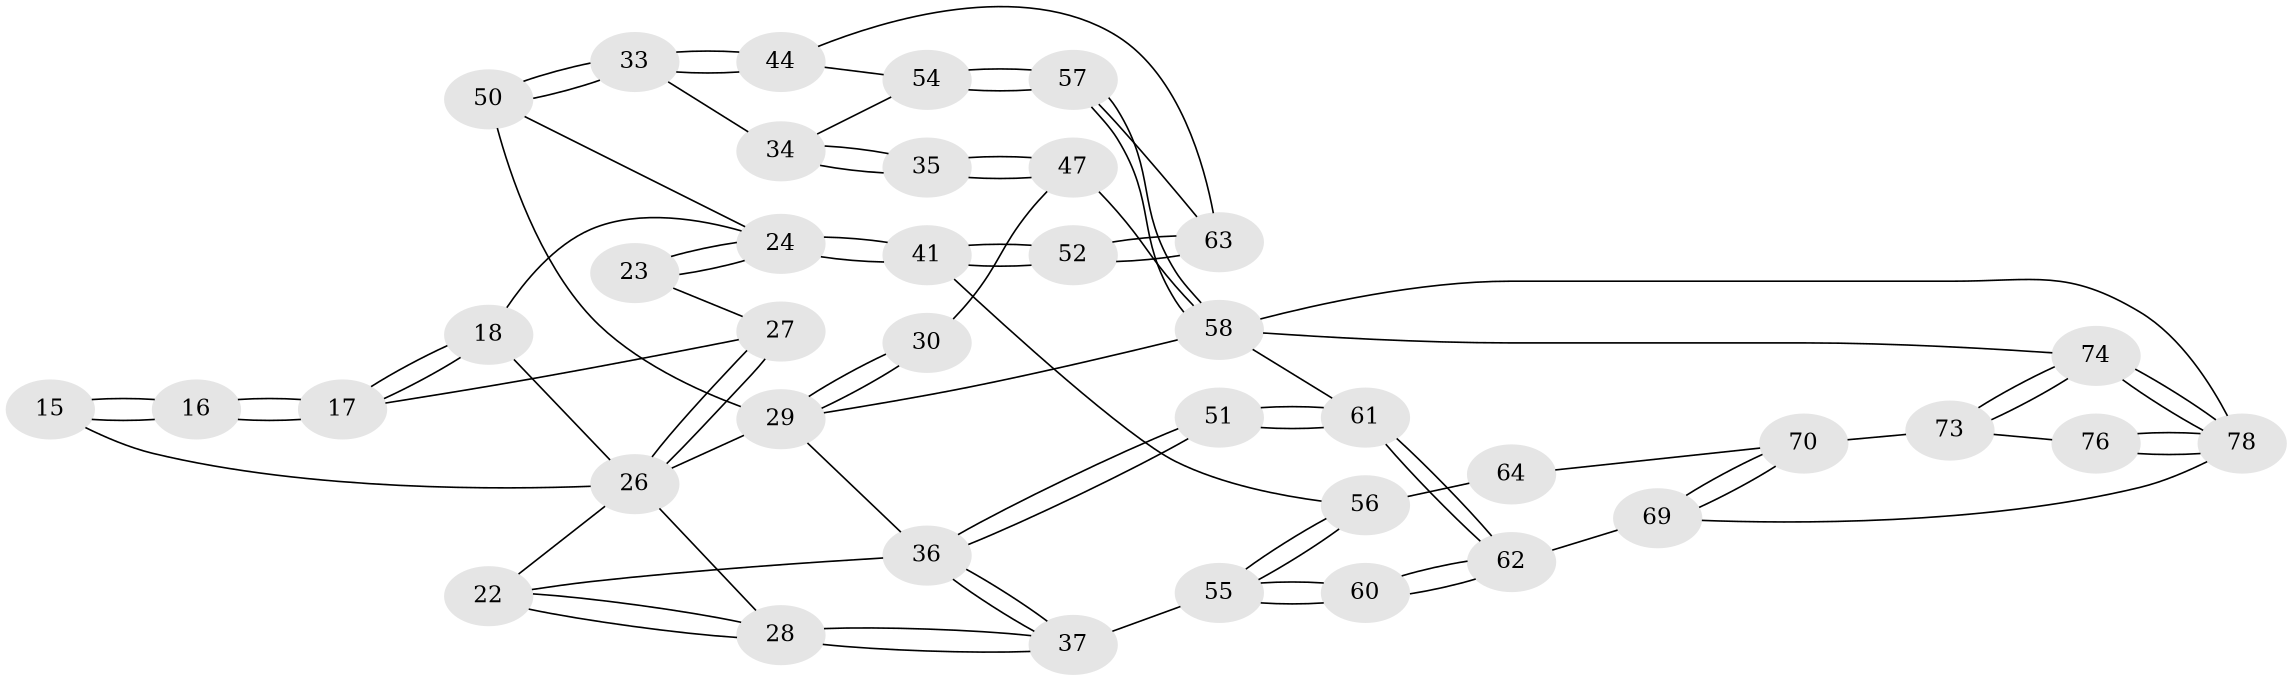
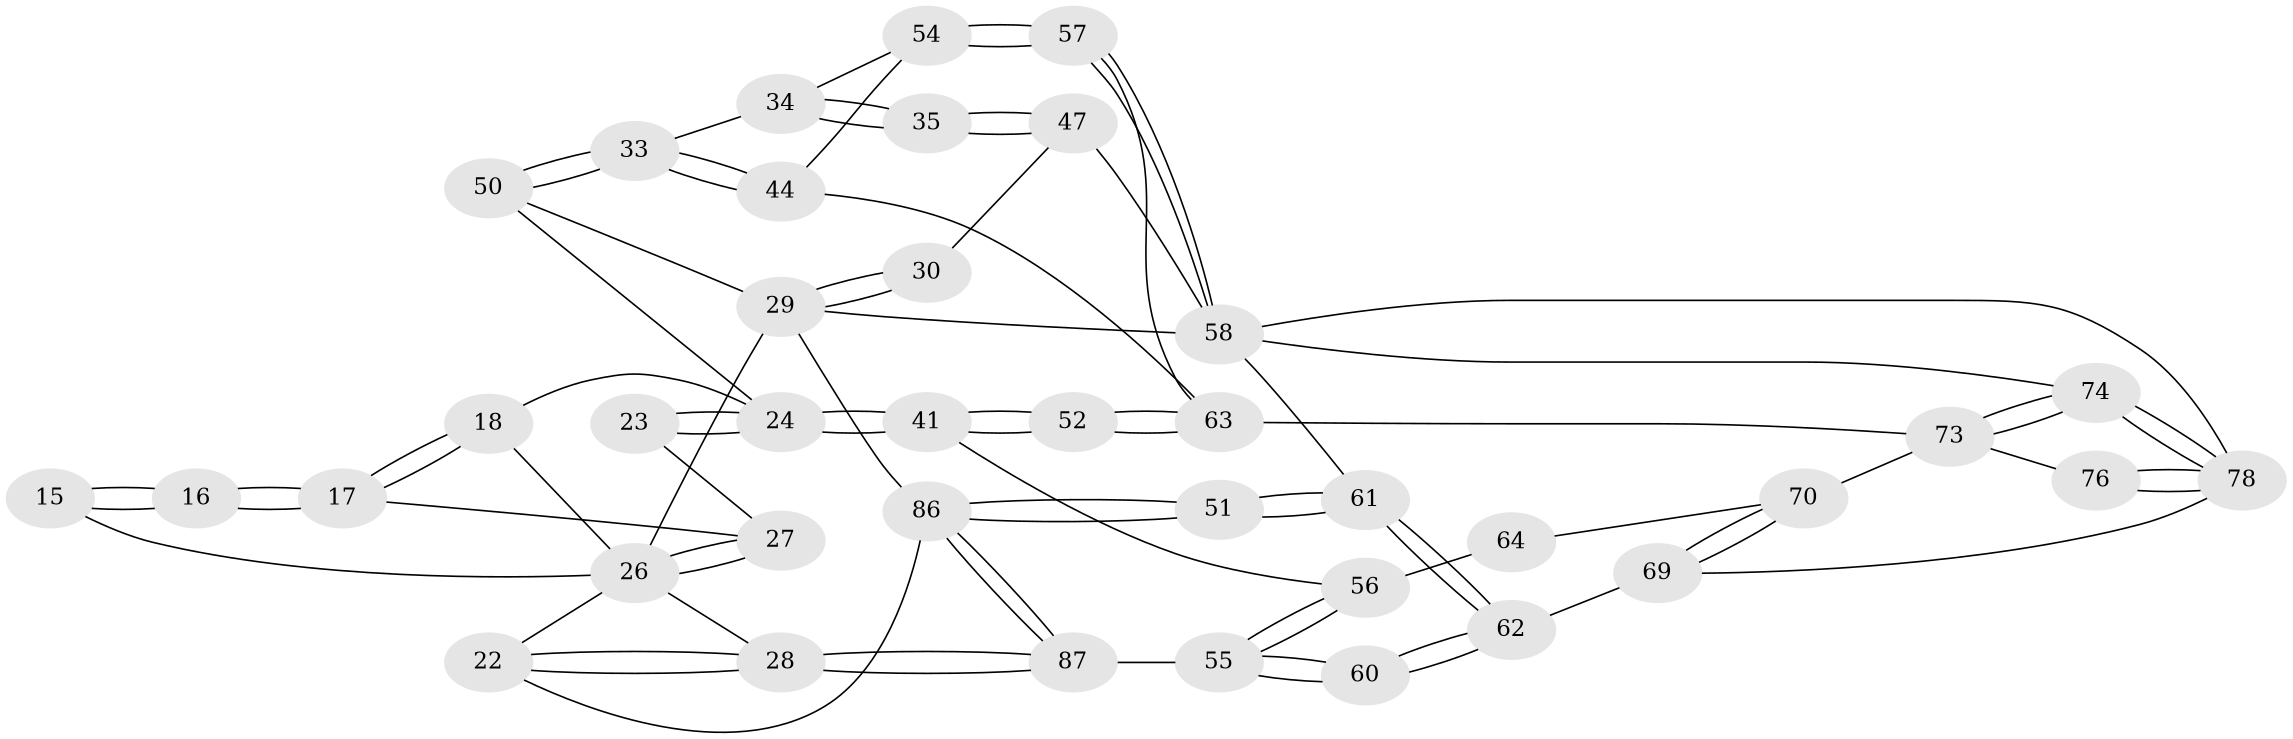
  graph {
    rankdir=LR
    node [color=gray90 style=filled]
    n1 [label=50]
    24 [super="+9+8+19"]
    29 [super="+11+5+4"]
    33
    41
-   36 [super="+21+20"]
+   36 [super="+21+20" label=86]
    30
    58 [super="+48+52"]
    34
    44
    15 [super="+14"]
    16
    26 [super="+13+12"]
    17
    27 [super="+25"]
    28
    18 [super="+7"]
    22
-   37
+   37 [label=87]
    51 [super="+50"]
    23
    56 [super="+46+40"]
    n23 [label=52]
    64
    55 [super="+39+38"]
    47 [super="+31"]
    61 [super="+53"]
    74 [super="+72+68"]
    78 [super="+77+75"]
    35 [super="+32"]
    54
    63 [super="+59+43"]
    57
    60
    73 [super="+71+67"]
    62
    70 [super="+65"]
    69
    76
    n1 -- 24
    n1 -- 29
    n1 -- 33
    n1 -- 33
    24 -- 41
    24 -- 41
    29 -- 36
    29 -- 30 [weight=2]
    29 -- 30
    29 -- 58 [weight=2]
    33 -- 34
    33 -- 44
    33 -- 44
    41 -- 56
    41 -- n23
    41 -- n23
    36 -- 37
    36 -- 37
    36 -- 51 [weight=2]
    36 -- 51
    30 -- 47
    58 -- 61
    58 -- 74 [weight=2]
    58 -- 78
    34 -- 35
    34 -- 35
    34 -- 54
    44 -- 54
    44 -- 63
    15 -- 16 [weight=2]
    15 -- 16
    15 -- 26 [weight=2]
    16 -- 17
    16 -- 17
    26 -- 29
    26 -- 27
    26 -- 27
    26 -- 28
    17 -- 27
    17 -- 18
    17 -- 18
    28 -- 37
    28 -- 37
    18 -- 24 [weight=2]
    18 -- 26
    22 -- 36
    22 -- 26
    22 -- 28
    22 -- 28
    37 -- 55
    51 -- 61 [weight=2]
    51 -- 61
    23 -- 24 [weight=2]
    23 -- 24
    23 -- 27
    56 -- 64 [weight=2]
    n23 -- 63 [weight=2]
    n23 -- 63
    64 -- 70
    55 -- 56 [weight=2]
    55 -- 56
    55 -- 60 [weight=2]
    55 -- 60
    47 -- 58
    61 -- 62
    61 -- 62
    74 -- 78
    74 -- 78
    35 -- 47 [weight=2]
    35 -- 47
    54 -- 57
    54 -- 57
+   63 -- 73
    57 -- 58
    57 -- 58
    57 -- 63
    60 -- 62
    60 -- 62
    73 -- 74 [weight=2]
    73 -- 74
    73 -- 76
    62 -- 69
    70 -- 73 [weight=2]
    69 -- 78
    69 -- 70
    69 -- 70
    76 -- 78 [weight=2]
    76 -- 78
  }
